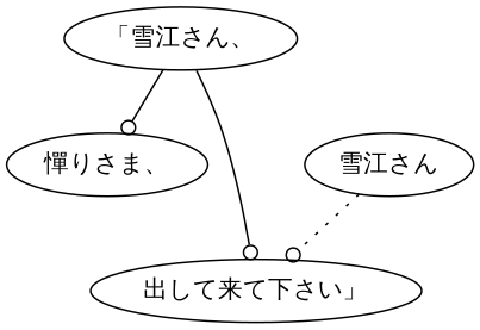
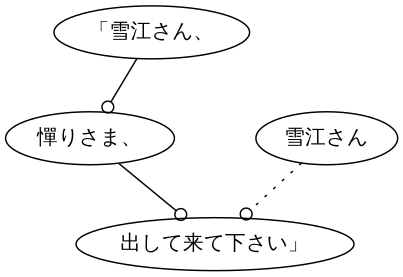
  digraph {
    edge [arrowhead=odot style=solid]
    n1 [label="「雪江さん、"]
    n2 [label="憚りさま、"]
    n3 [label="出して来て下さい」"]
    n4 [label="雪江さん"]
    n1 -> n2
-   n1 -> n3
+   n2 -> n3
    n4 -> n3 [style=dotted]
  }
